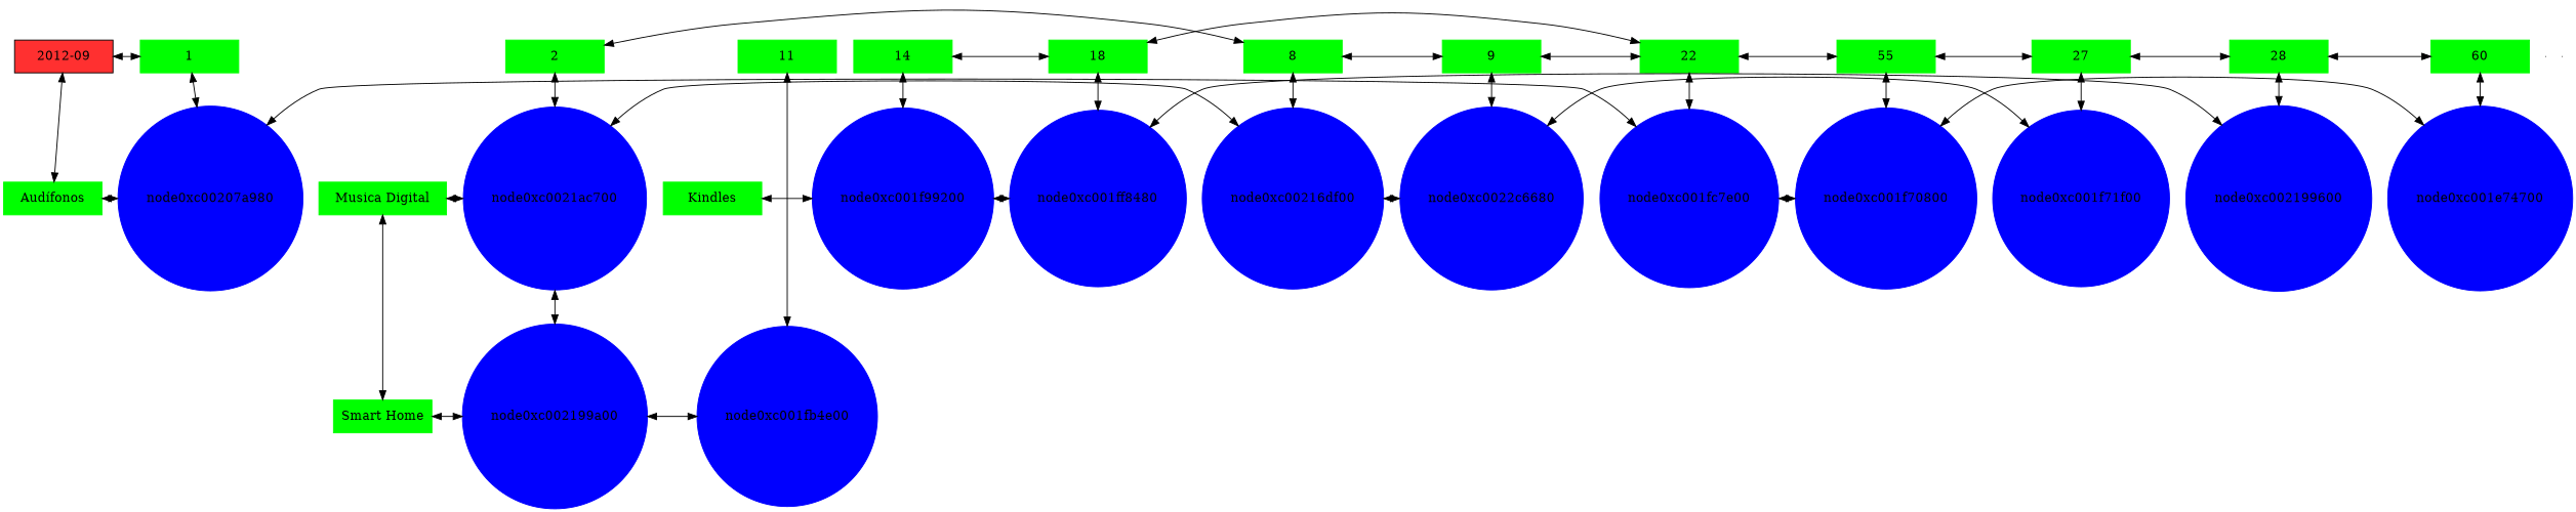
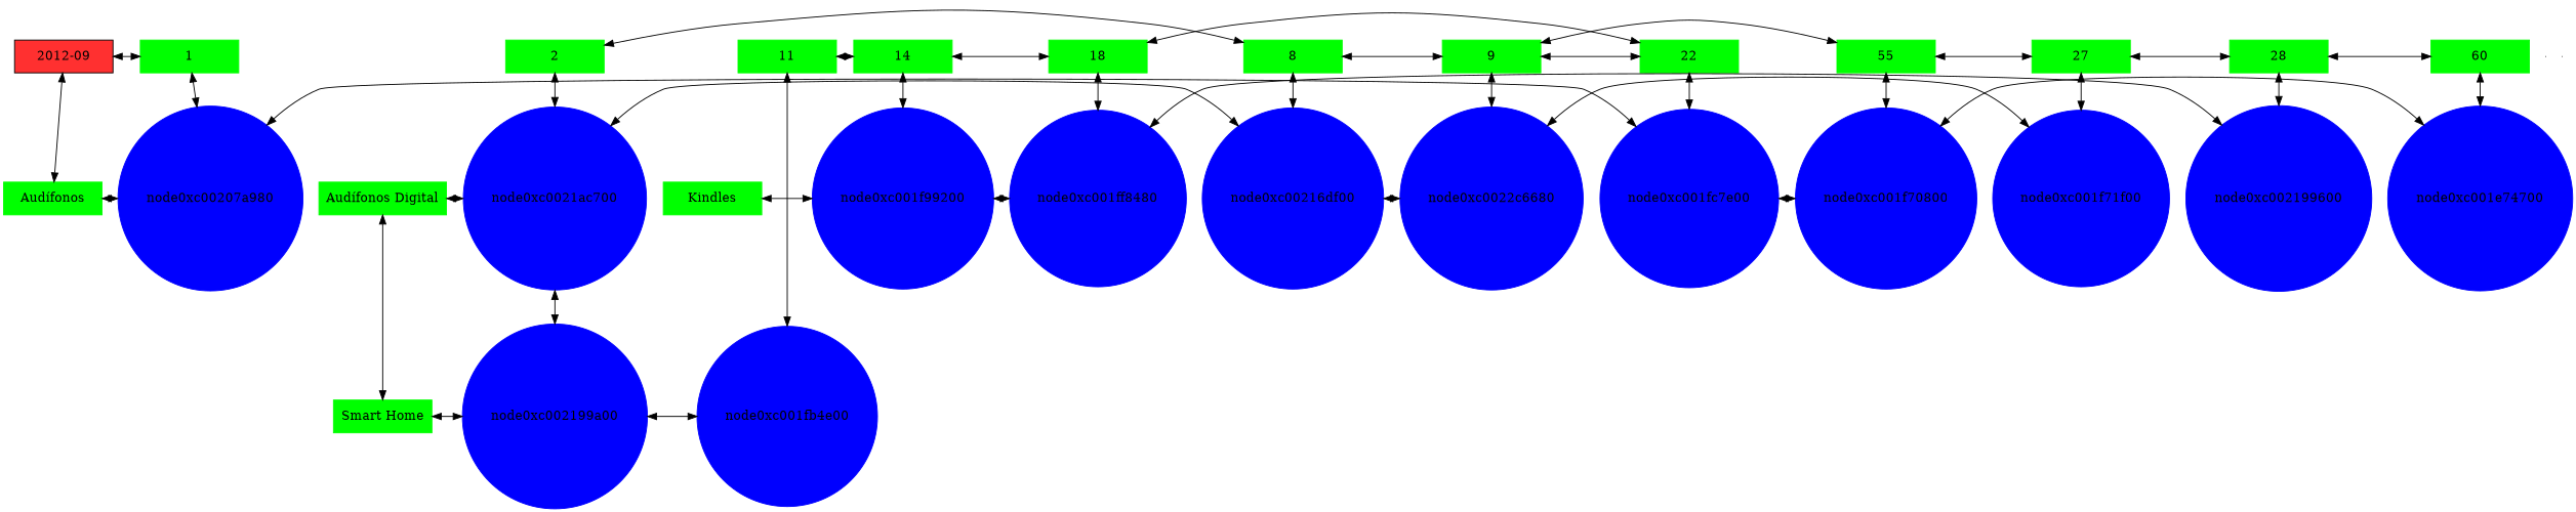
  digraph {
    node [group=1 shape=box style=filled color=green]
    edge [dir=both]
    n1 [fillcolor=firebrick1 label="2012-09" width=1.5 color=""]
    n2 [label=1 width=1.5]
    n3 [group=2 label=2 width=1.5]
    n4 [group=8 label=8 width=1.5]
    n5 [group=9 label=9 width=1.5]
    n6 [group=11 label=11 width=1.5]
    n7 [group=14 label=14 width=1.5]
    n8 [group=18 label=18 width=1.5]
    n9 [group=22 label=22 width=1.5]
    n10 [group=25 label=55 width=1.5]
    n11 [group=27 label=27 width=1.5]
-   n12 [label="Musica Digital" width=1.5]
+   n12 [label="Audífonos Digital" width=1.5]
    node0xc0021ac700 [color=blue group=2 shape=circle width=0.5]
    n14 [group=28 label=28 width=1.5]
    n15 [group=30 label=60 width=1.5]
    n16 [label="Audífonos" width=1.5]
    node0xc00207a980 [color=blue shape=circle width=0.5]
    node0xc001fc7e00 [color=blue group=22 shape=circle width=0.5]
    node0xc001f70800 [color=blue group=25 shape=circle width=0.5]
    node0xc001e74700 [color=blue group=30 shape=circle width=0.5]
    n21 [label=Kindles width=1.5]
    node0xc001f99200 [color=blue group=14 shape=circle width=0.5]
    node0xc001ff8480 [color=blue group=18 shape=circle width=0.5]
    node0xc002199600 [color=blue group=28 shape=circle width=0.5]
    node0xc00216df00 [color=blue group=8 shape=circle width=0.5]
    node0xc0022c6680 [color=blue group=9 shape=circle width=0.5]
    node0xc001f71f00 [color=blue group=27 shape=circle width=0.5]
    n28 [label="Smart Home" width=1.5]
    node0xc002199a00 [color=blue group=2 shape=circle width=0.5]
    node0xc001fb4e00 [color=blue group=11 shape=circle width=0.5]
    e0 [shape=point width=0 group="" style="" color=""]
    e1 [shape=point width=0 group="" style="" color=""]
    subgraph sub_1 {
      rank=same
      n1
      n2
    }
    subgraph sub_2 {
      rank=same
      n2
      n3
    }
    subgraph sub_3 {
      rank=same
      n3
      n4
    }
    subgraph sub_4 {
      rank=same
      n4
      n5
    }
    subgraph sub_5 {
      rank=same
      n5
      n6
    }
    subgraph sub_6 {
      rank=same
      n6
      n7
    }
    subgraph sub_7 {
      rank=same
      n7
      n8
    }
    subgraph sub_8 {
      rank=same
      n8
      n9
    }
    subgraph sub_9 {
      rank=same
      n9
      n10
    }
    subgraph sub_10 {
      rank=same
      n10
      n11
    }
    subgraph sub_11 {
      rank=same
      n12
      node0xc0021ac700
    }
    subgraph sub_12 {
      rank=same
      n11
      n14
    }
    subgraph sub_13 {
      rank=same
      n14
      n15
    }
    subgraph sub_14 {
      rank=same
      n16
      node0xc00207a980
    }
    subgraph sub_15 {
      rank=same
      node0xc00207a980
      node0xc001fc7e00
    }
    subgraph sub_16 {
      rank=same
      node0xc001fc7e00
      node0xc001f70800
    }
    subgraph sub_17 {
      rank=same
      node0xc001f70800
      node0xc001e74700
    }
    subgraph sub_18 {
      rank=same
      n21
      node0xc001f99200
    }
    subgraph sub_19 {
      rank=same
      node0xc001f99200
      node0xc001ff8480
    }
    subgraph sub_20 {
      rank=same
      node0xc001ff8480
      node0xc002199600
    }
    subgraph sub_21 {
      rank=same
      node0xc0021ac700
      node0xc00216df00
    }
    subgraph sub_22 {
      rank=same
      node0xc00216df00
      node0xc0022c6680
    }
    subgraph sub_23 {
      rank=same
      node0xc0022c6680
      node0xc001f71f00
    }
    subgraph sub_24 {
      rank=same
      n28
      node0xc002199a00
    }
    subgraph sub_25 {
      rank=same
      node0xc002199a00
      node0xc001fb4e00
    }
    n1 -> n2
    n1 -> n16
    n2 -> node0xc00207a980
    n3 -> n4
    n3 -> node0xc0021ac700
    n4 -> n5
    n4 -> node0xc00216df00
    n5 -> n9
    n5 -> node0xc0022c6680
+   n6 -> n7
    n6 -> node0xc001fb4e00
    n7 -> n8
    n7 -> node0xc001f99200
    n8 -> n9
    n8 -> node0xc001ff8480
-   n9 -> n10
+   n5 -> n10
    n9 -> node0xc001fc7e00
    n10 -> n11
    n10 -> node0xc001f70800
    n11 -> n14
    n11 -> node0xc001f71f00
    n12 -> node0xc0021ac700
    n12 -> n28
    node0xc0021ac700 -> node0xc00216df00
    node0xc0021ac700 -> node0xc002199a00
    n14 -> n15
    n14 -> node0xc002199600
    n15 -> node0xc001e74700
    n16 -> node0xc00207a980
    node0xc00207a980 -> node0xc001fc7e00
    node0xc001fc7e00 -> node0xc001f70800
    node0xc001f70800 -> node0xc001e74700
    n21 -> node0xc001f99200
    node0xc001f99200 -> node0xc001ff8480
    node0xc001ff8480 -> node0xc002199600
    node0xc00216df00 -> node0xc0022c6680
    node0xc0022c6680 -> node0xc001f71f00
    n28 -> node0xc002199a00
    node0xc002199a00 -> node0xc001fb4e00
  }
